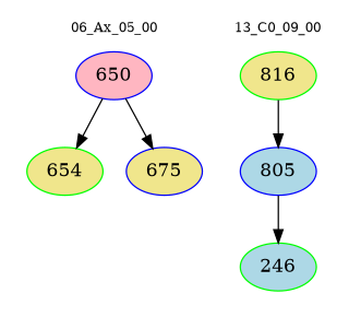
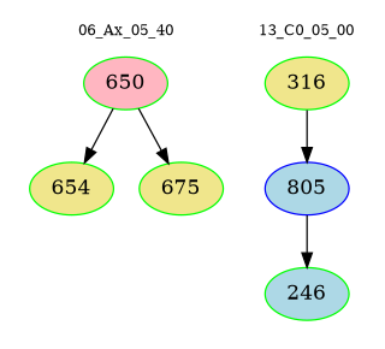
  digraph {
    node [color=green fillcolor=khaki style=filled]
    edge [color=black]
    n1 [label=654]
-   n2 [color=blue fillcolor=lightpink label=650]
-   n3 [color=blue label=675]
-   n4 [label=816]
+   n2 [fillcolor=lightpink label=650]
+   n3 [label=675]
+   n4 [label=316]
    n5 [color=blue fillcolor=lightblue label=805]
    n6 [fillcolor=lightblue label=246]
    subgraph cluster_1 {
      color=white
      fontsize=10
-     label="06_Ax_05_00"
+     label="06_Ax_05_40"
      n1
      n2
      n3
    }
    subgraph cluster_2 {
      color=white
      fontsize=10
-     label="13_C0_09_00"
+     label="13_C0_05_00"
      n4
      n5
      n6
    }
    n2 -> n1
    n2 -> n3
    n4 -> n5
    n5 -> n6
  }
